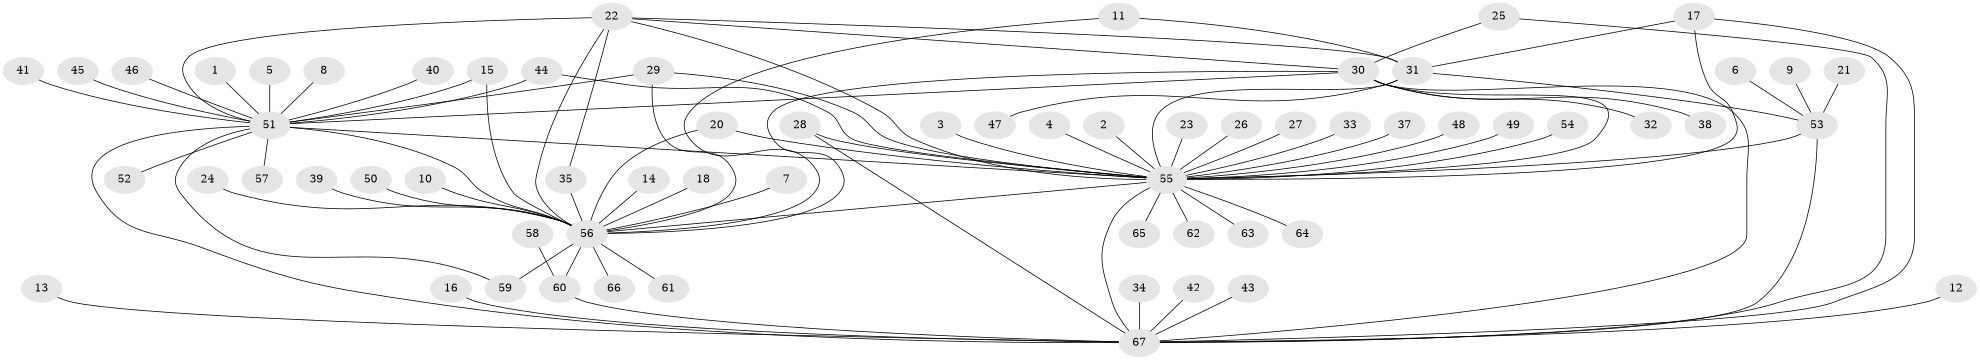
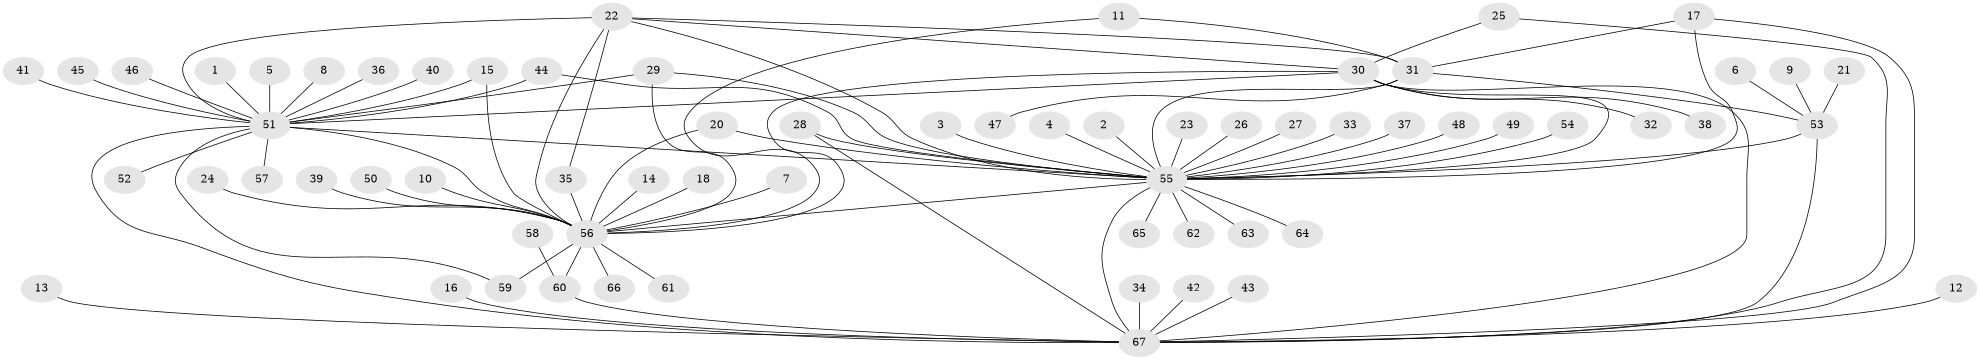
  graph {
    node [color=gray90 style=filled]
    edge [weight=1.0]
    1
    51
    55
    56
    67
    52
    57
    59
    2
    62
    63
    64
    65
    3
    4
    5
    6
    53
    7
    60
    61
    66
    8
    9
    10
    11
    31
    47
    12
    13
    14
    15
    16
    17
    18
    20
    21
    22
    30
    35
    32
    38
    23
    24
    25
    26
    27
    28
    29
    33
    34
+   36
    37
    39
    40
    41
    42
    43
    44
    45
    46
    48
    49
    50
    54
    58
    1 -- 51
    51 -- 55
    51 -- 56 [weight=2.0]
    51 -- 67
    51 -- 52
    51 -- 57
    51 -- 59
    55 -- 56
    55 -- 67 [weight=2.0]
    55 -- 62
    55 -- 63
    55 -- 64
    55 -- 65
    56 -- 59
    56 -- 60
    56 -- 61
    56 -- 66
    2 -- 55
    3 -- 55
    4 -- 55
    5 -- 51
    6 -- 53
    53 -- 55
    53 -- 67
    7 -- 56
    60 -- 67
    8 -- 51
    9 -- 53
    10 -- 56
    11 -- 56
    11 -- 31
    31 -- 55
    31 -- 53
    31 -- 47
    12 -- 67
    13 -- 67
    14 -- 56
    15 -- 51
    15 -- 56
    16 -- 67
    17 -- 55
    17 -- 67
    17 -- 31
    18 -- 56
    20 -- 55
    20 -- 56
    21 -- 53
    22 -- 51 [weight=2.0]
    22 -- 55
    22 -- 56
    22 -- 31
    22 -- 30
    22 -- 35
    30 -- 51
    30 -- 55
    30 -- 56
    30 -- 67
    30 -- 32
    30 -- 38
    35 -- 56
    23 -- 55
    24 -- 56
    25 -- 67
    25 -- 30
    26 -- 55
    27 -- 55
    28 -- 55
    28 -- 67
    29 -- 51
    29 -- 55
    29 -- 56
    33 -- 55
    34 -- 67
+   36 -- 51
    37 -- 55
    39 -- 56
    40 -- 51
    41 -- 51
    42 -- 67
    43 -- 67
    44 -- 51
    44 -- 55
    45 -- 51
    46 -- 51
    48 -- 55
    49 -- 55
    50 -- 56
    54 -- 55
    58 -- 60
  }
